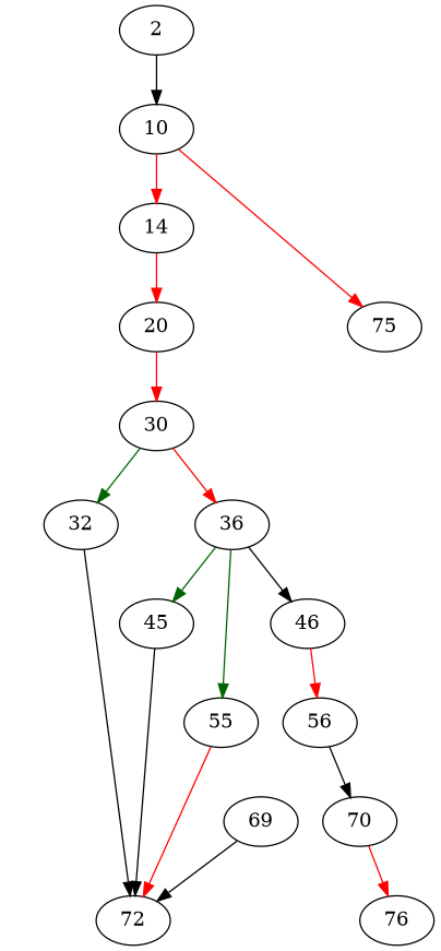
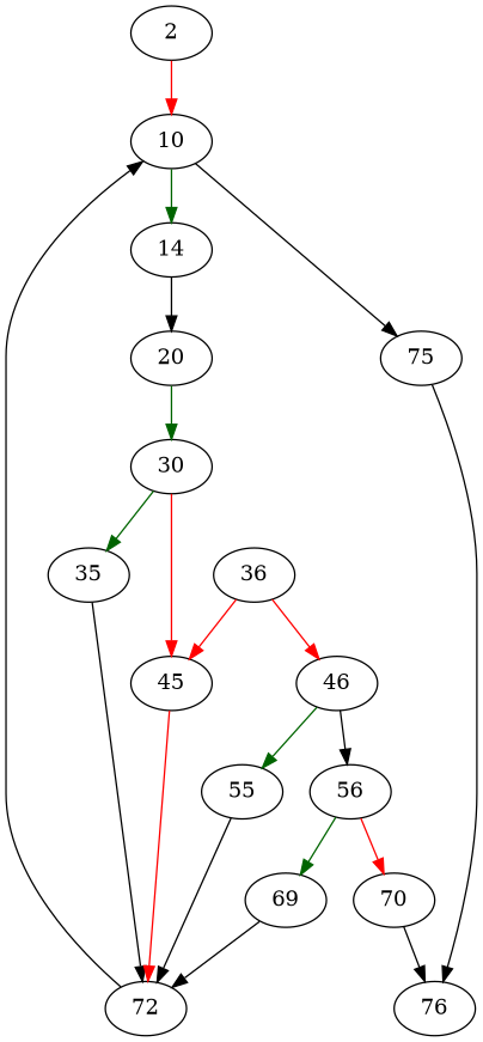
  strict digraph {
    2 [entry=true]
    10
    14
    75
    20
    76
    30
    72
-   35 [label=32]
+   35
    36
    45
    46
    55
    56
    69
    70
-   2 -> 10
-   10 -> 14 [color=red cond=true]
-   10 -> 75 [color=red cond=false]
-   14 -> 20 [color=red cond=false]
-   20 -> 30 [color=red cond=false]
+   2 -> 10 [color=red]
+   10 -> 14 [color=darkgreen cond=true]
+   10 -> 75 [color=black cond=false]
+   14 -> 20 [color=black cond=false]
+   75 -> 76
+   20 -> 30 [color=darkgreen cond=false]
    30 -> 35 [color=darkgreen cond=true]
-   30 -> 36 [color=red cond=false]
+   30 -> 45 [color=red cond=false]
+   72 -> 10
    35 -> 72
-   36 -> 45 [color=darkgreen cond=true]
-   36 -> 46 [color=black cond=false]
-   45 -> 72
-   36 -> 55 [color=darkgreen cond=true]
-   46 -> 56 [color=red cond=false]
-   55 -> 72 [color=red]
-   56 -> 70 [color=black cond=false]
+   36 -> 45 [color=red cond=true]
+   36 -> 46 [color=red cond=false]
+   45 -> 72 [color=red]
+   46 -> 55 [color=darkgreen cond=true]
+   46 -> 56 [color=black cond=false]
+   55 -> 72
+   56 -> 69 [color=darkgreen cond=true]
+   56 -> 70 [color=red cond=false]
    69 -> 72
-   70 -> 76 [color=red]
+   70 -> 76
  }
